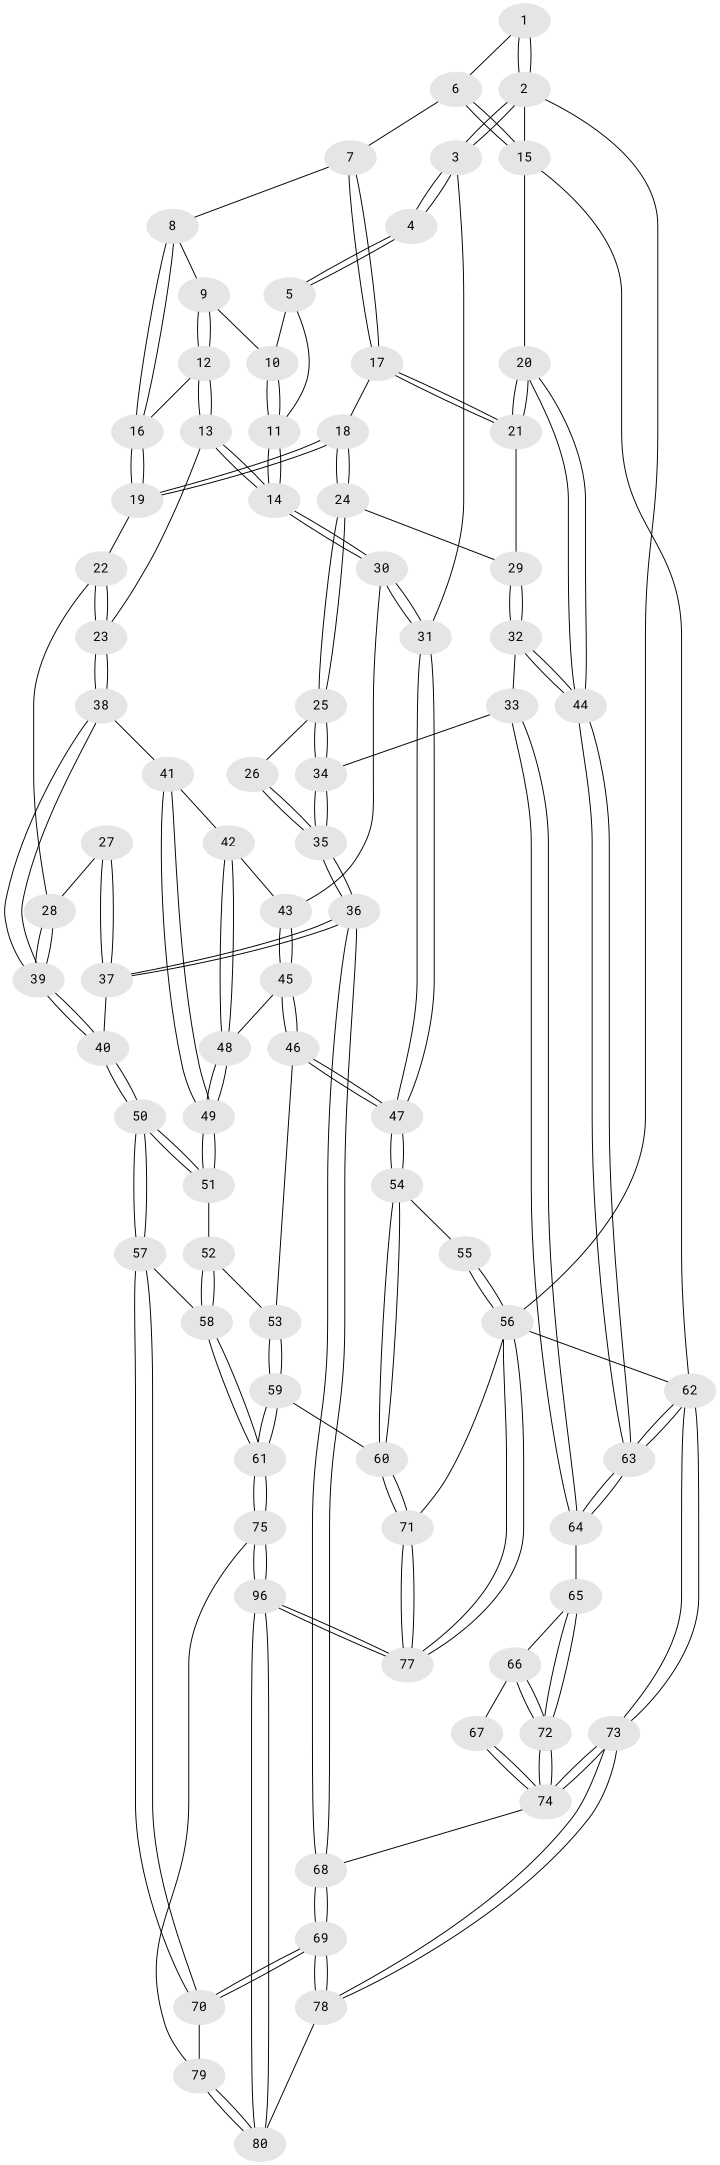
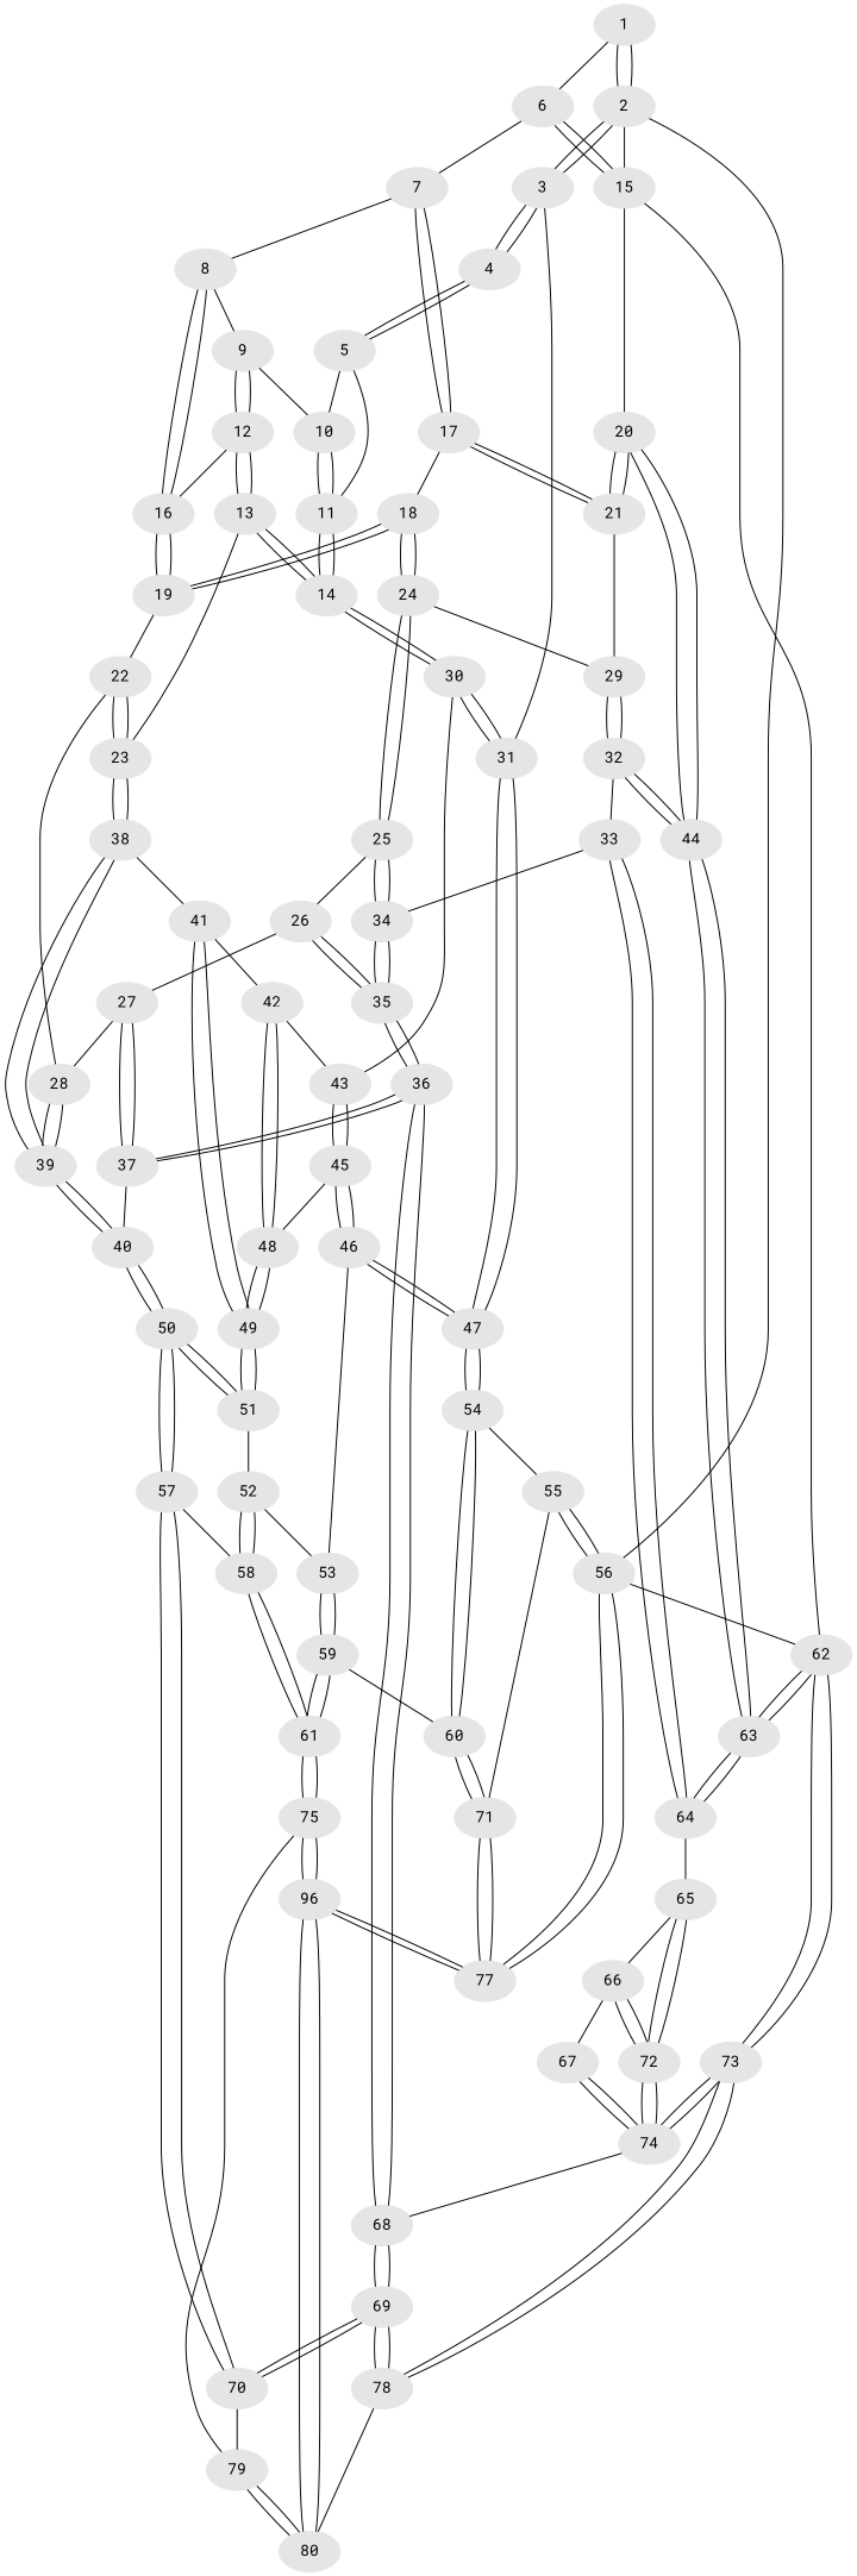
  graph {
    fontname="Roboto Mono"
    node [color=gray90 fontname="Roboto Mono" style=filled]
    edge [fontname="Roboto Mono"]
    1
    2
    6
    3
    15
    56
    7
    4
    31
    20
    62
    77
    5
    47
    11
    10
    14
    8
    17
    9
    16
    18
    21
    12
    19
    13
    30
    23
    38
    43
    44
    63
    73
    22
    24
    29
    25
    28
    32
    39
    41
    26
    34
    27
    35
    37
    36
    40
    33
    45
    54
    64
    65
    68
    69
    50
    42
    49
    51
    57
    48
    46
    53
    59
    55
    60
    52
    58
    70
    61
    71
    79
    75
    n74 [label=96]
    74
    78
    66
    72
    67
    80
    1 -- 2
    1 -- 2
    1 -- 6
    2 -- 3
    2 -- 3
    2 -- 15
    2 -- 56
    6 -- 15
    6 -- 15
    6 -- 7
    3 -- 4
    3 -- 4
    3 -- 31
    15 -- 20
    15 -- 62
    56 -- 62
    56 -- 77
    56 -- 77
    7 -- 8
    7 -- 17
    7 -- 17
    4 -- 5
    4 -- 5
    31 -- 47
    31 -- 47
    20 -- 21
    20 -- 21
    20 -- 44
    20 -- 44
    62 -- 63
    62 -- 63
    62 -- 73
    62 -- 73
    5 -- 11
    5 -- 10
    47 -- 54
    47 -- 54
    11 -- 14
    11 -- 14
    10 -- 11
    10 -- 11
    14 -- 30
    14 -- 30
    8 -- 9
    8 -- 16
    8 -- 16
    17 -- 18
    17 -- 21
    17 -- 21
    9 -- 10
    9 -- 12
    9 -- 12
    16 -- 19
    16 -- 19
    18 -- 19
    18 -- 19
    18 -- 24
    18 -- 24
    21 -- 29
    12 -- 16
    12 -- 13
    12 -- 13
    19 -- 22
    13 -- 14
    13 -- 14
    13 -- 23
    30 -- 31
    30 -- 31
    30 -- 43
    23 -- 38
    23 -- 38
    38 -- 39
    38 -- 39
    38 -- 41
    43 -- 45
    43 -- 45
    44 -- 63
    44 -- 63
    63 -- 64
    63 -- 64
    73 -- 74
    73 -- 74
    73 -- 78
    73 -- 78
    22 -- 23
    22 -- 23
    22 -- 28
    24 -- 29
    24 -- 25
    24 -- 25
    29 -- 32
    29 -- 32
    25 -- 26
    25 -- 34
    25 -- 34
    28 -- 39
    28 -- 39
    32 -- 44
    32 -- 44
    32 -- 33
    39 -- 40
    39 -- 40
    41 -- 42
    41 -- 49
    41 -- 49
+   26 -- 27
    26 -- 35
    26 -- 35
    34 -- 35
    34 -- 35
    27 -- 28
    27 -- 37
    27 -- 37
    35 -- 36
    35 -- 36
    37 -- 40
    36 -- 37
    36 -- 37
    36 -- 68
    36 -- 68
    40 -- 50
    40 -- 50
    33 -- 34
    33 -- 64
    33 -- 64
    45 -- 48
    45 -- 46
    45 -- 46
    54 -- 55
    54 -- 60
    54 -- 60
    64 -- 65
    65 -- 66
    65 -- 72
    65 -- 72
    68 -- 69
    68 -- 69
    69 -- 70
    69 -- 70
    69 -- 78
    69 -- 78
    50 -- 51
    50 -- 51
    50 -- 57
    50 -- 57
    42 -- 43
    42 -- 48
    42 -- 48
    49 -- 51
    49 -- 51
    51 -- 52
    57 -- 58
    57 -- 70
    57 -- 70
    48 -- 49
    48 -- 49
    46 -- 47
    46 -- 47
    46 -- 53
    53 -- 59
    53 -- 59
    59 -- 60
    59 -- 61
    59 -- 61
    55 -- 56
    55 -- 56
-   56 -- 71
+   55 -- 71
    60 -- 71
    60 -- 71
    52 -- 53
    52 -- 58
    52 -- 58
    58 -- 61
    58 -- 61
    70 -- 79
    61 -- 75
    61 -- 75
    71 -- 77
    71 -- 77
    79 -- 80
    79 -- 80
    75 -- 79
    75 -- n74
    75 -- n74
    n74 -- 77
    n74 -- 77
    n74 -- 80
    n74 -- 80
    74 -- 68
    78 -- 80
    66 -- 72
    66 -- 72
    66 -- 67
    72 -- 74
    72 -- 74
    67 -- 74
    67 -- 74
  }
